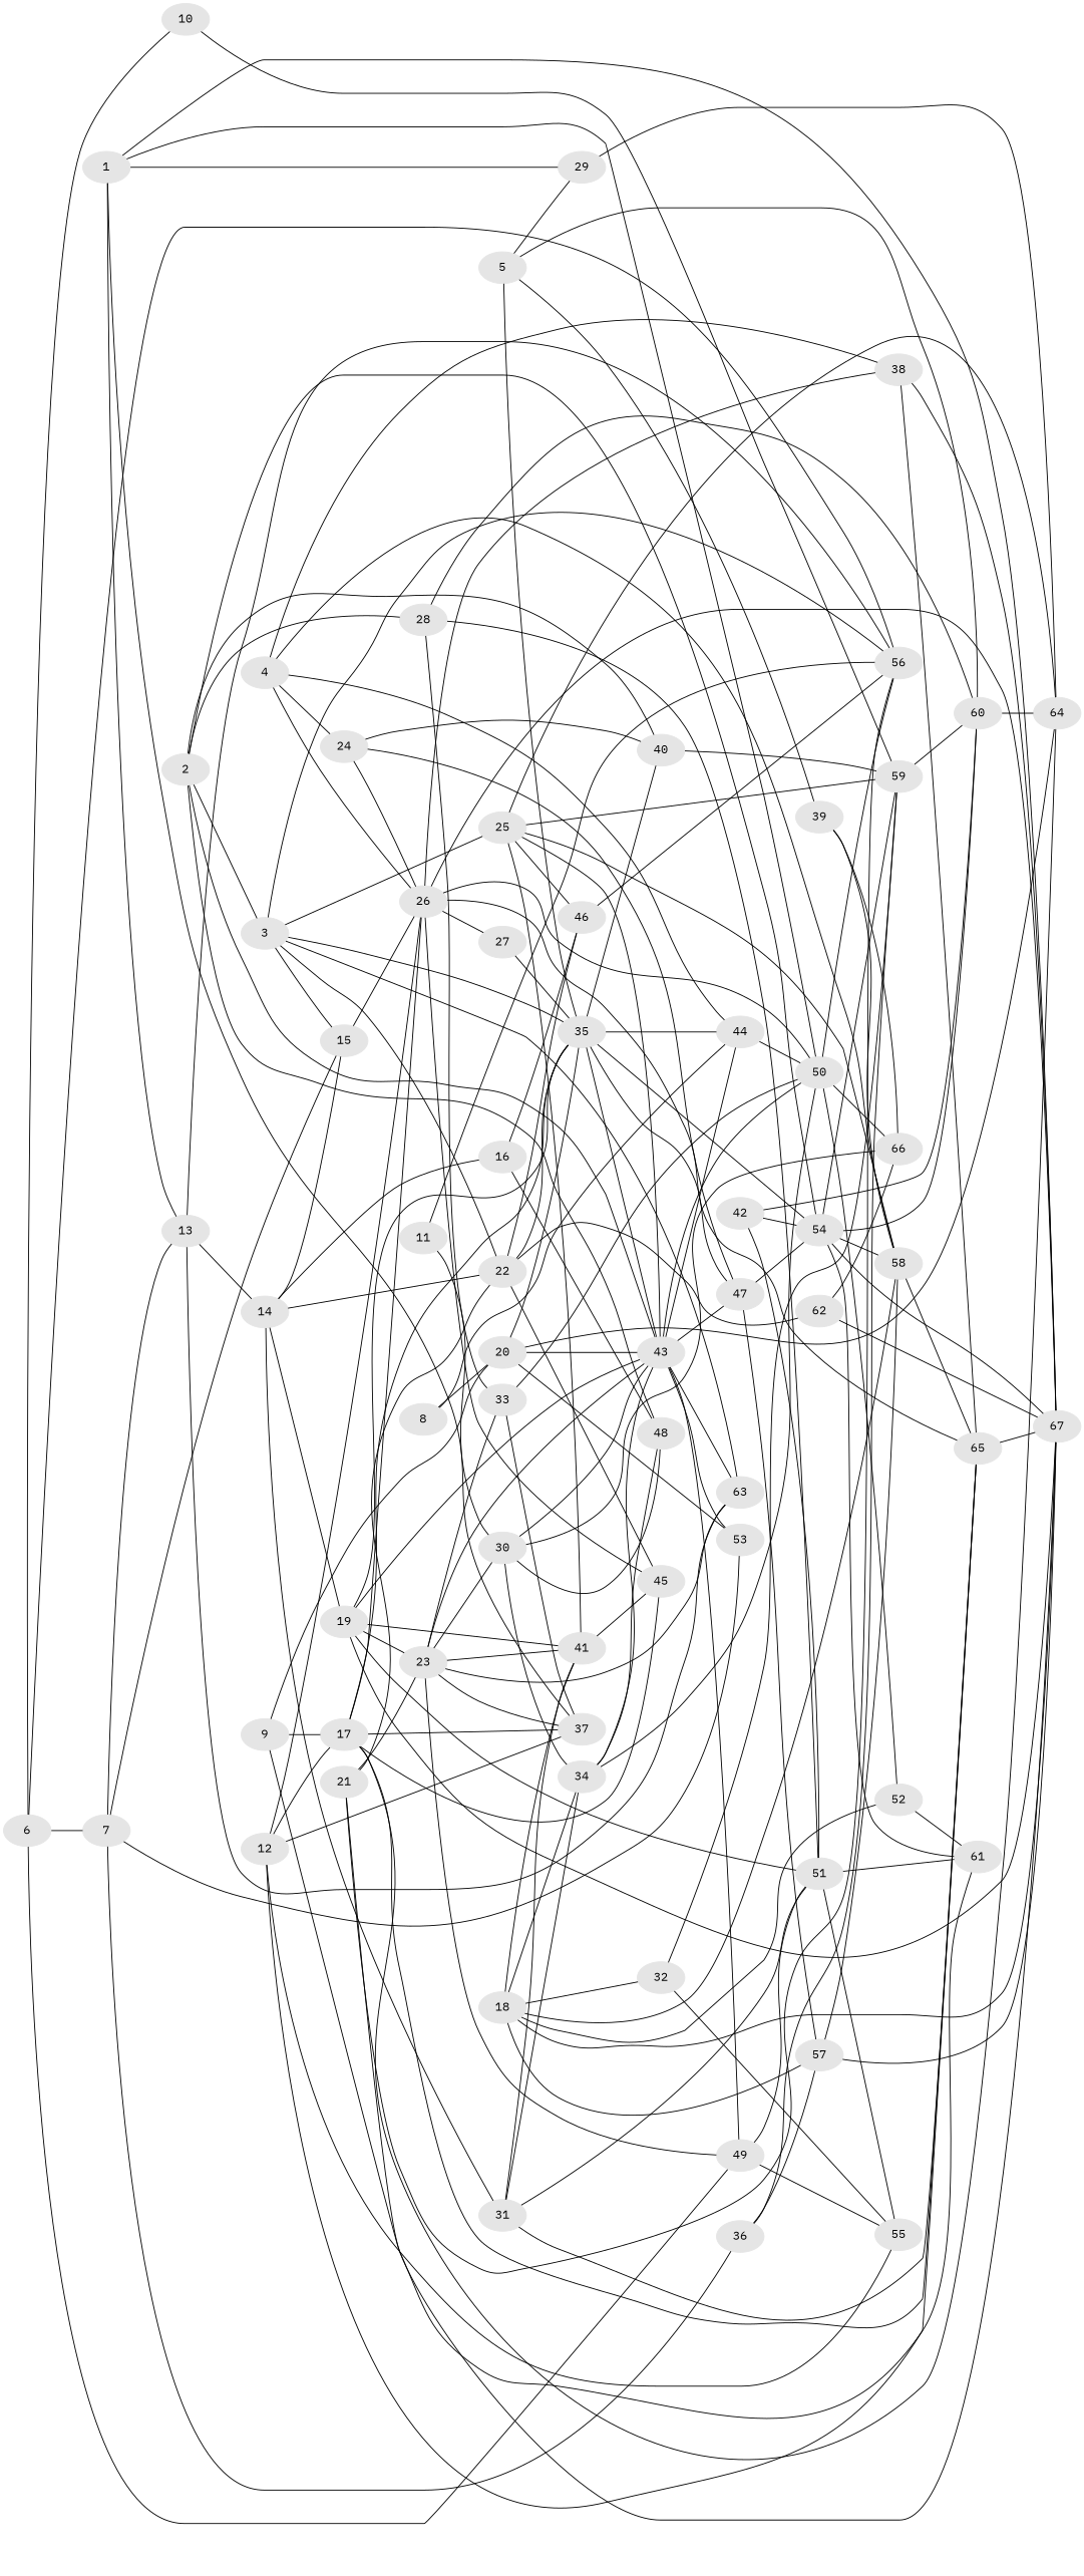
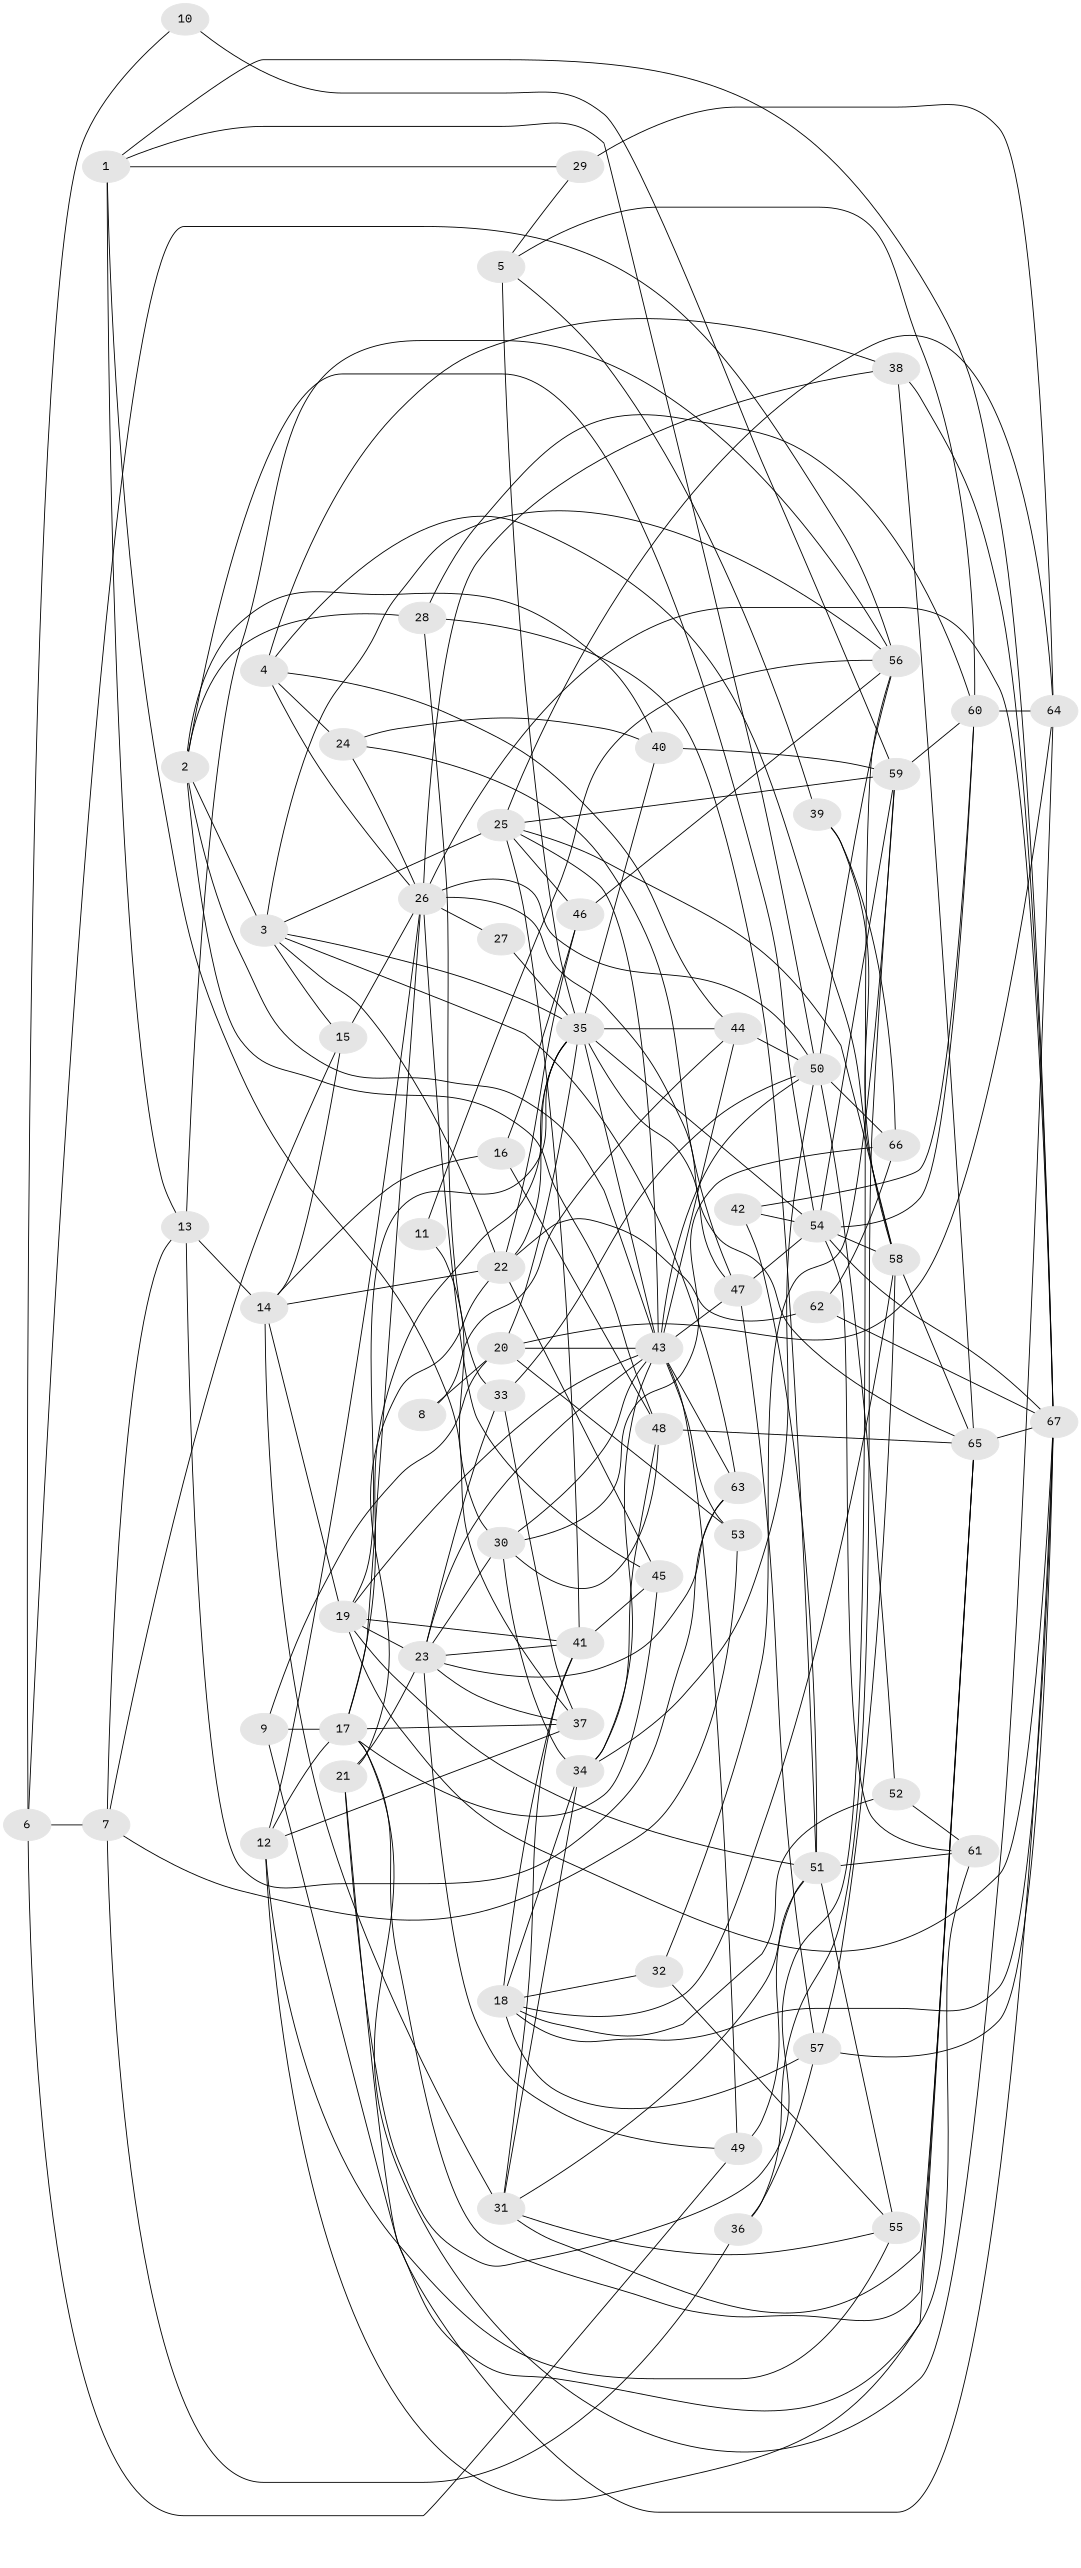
  graph {
    fontname="IBM Plex Mono"
    rankdir=LR
    node [color=gray90 fontname="IBM Plex Mono" style=filled]
    edge [fontname="IBM Plex Mono" weight=1.0]
    1
    13
    29
    37
    50
    67
    56
    63
    14
    64
    52
    66
    2
    3
    28
    40
    43
    48
    54
    15
    22
    25
    35
    60
    51
    33
    59
    44
    49
    53
    47
    65
    58
    61
    26
    46
    45
    62
    41
    4
    24
    38
    27
    5
    39
    6
    7
    10
    36
    55
    57
    8
    20
    9
    17
    11
    30
    34
    12
    16
    19
    31
    23
    18
    32
    21
    42
    1 -- 13
    1 -- 29
    1 -- 37
    1 -- 50
    1 -- 67
    13 -- 56
    13 -- 63
    13 -- 14
    29 -- 64
    50 -- 56
    50 -- 52
    50 -- 66
    14 -- 15
    14 -- 22
    14 -- 16
    14 -- 19
    14 -- 31
    52 -- 61
    2 -- 3
    2 -- 28
    2 -- 40
    2 -- 43
    2 -- 48
    2 -- 54
    3 -- 56
    3 -- 63
    3 -- 15
    3 -- 22
    3 -- 25
    3 -- 35
    28 -- 60
    28 -- 51
    28 -- 33
    40 -- 59
    43 -- 50
    43 -- 63 [weight=2.0]
    43 -- 44
    43 -- 49
    43 -- 53
    43 -- 47
+   48 -- 65
    54 -- 67
    54 -- 60
    54 -- 59
    54 -- 58
    54 -- 61
    15 -- 26
    22 -- 35
    22 -- 46
    22 -- 45
    22 -- 62
    25 -- 64
    25 -- 43
    25 -- 59
    25 -- 58
    25 -- 46
    25 -- 41
    35 -- 40
    35 -- 43
    35 -- 54
    35 -- 44
    35 -- 47
    60 -- 64
    51 -- 61
    51 -- 55
    33 -- 37
    33 -- 50
    59 -- 60
    44 -- 50
    49 -- 51
-   49 -- 55
+   31 -- 55
    47 -- 54
    47 -- 57
    65 -- 67
    58 -- 65
    26 -- 50
    26 -- 67
    26 -- 65
    26 -- 45
    26 -- 38
    26 -- 27
    46 -- 56 [weight=2.0]
    62 -- 67
    62 -- 66
    41 -- 45
    4 -- 44
    4 -- 58
    4 -- 26
    4 -- 24
    4 -- 38
    24 -- 40
    24 -- 47
    24 -- 26
    38 -- 67
    38 -- 65 [weight=2.0]
    27 -- 35
    5 -- 29
    5 -- 35
    5 -- 60 [weight=2.0]
    5 -- 39
    39 -- 66
    39 -- 58
    6 -- 56
    6 -- 49 [weight=2.0]
    6 -- 7
    6 -- 10
    7 -- 13
    7 -- 15
    7 -- 53
    7 -- 36
    10 -- 59
    36 -- 59
    36 -- 57 [weight=2.0]
    57 -- 67
    57 -- 58
    8 -- 44
    8 -- 20
    20 -- 64
    20 -- 43
    20 -- 35
    20 -- 53
    9 -- 61
    9 -- 20
    9 -- 17
    17 -- 37
    17 -- 64
    17 -- 35
    17 -- 65
    17 -- 26
    17 -- 45
    11 -- 56
    11 -- 30
    30 -- 66 [weight=2.0]
    30 -- 43
    30 -- 48
    30 -- 34
    34 -- 50
    34 -- 43
    34 -- 48
    12 -- 37
    12 -- 65
    12 -- 26
    12 -- 55 [weight=2.0]
    12 -- 17
    16 -- 48
    16 -- 46
    19 -- 67
    19 -- 43
    19 -- 35
    19 -- 51
    19 -- 41
    19 -- 23
    31 -- 51
    31 -- 65 [weight=2.0]
    31 -- 41
    31 -- 34
    23 -- 37
    23 -- 63
    23 -- 43
    23 -- 33 [weight=2.0]
    23 -- 49 [weight=2.0]
    23 -- 41
    23 -- 30
    18 -- 67
    18 -- 52
    18 -- 58
    18 -- 41
    18 -- 57
    18 -- 34
    18 -- 32 [weight=2.0]
    32 -- 59
    32 -- 55
    21 -- 67
    21 -- 56
    21 -- 22
    21 -- 23
    42 -- 54
    42 -- 60
    42 -- 51
  }
